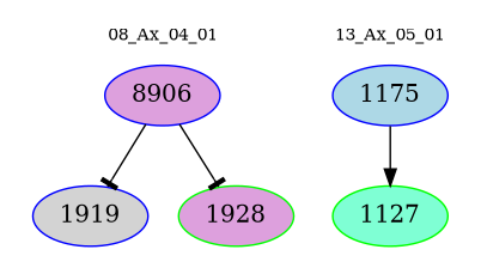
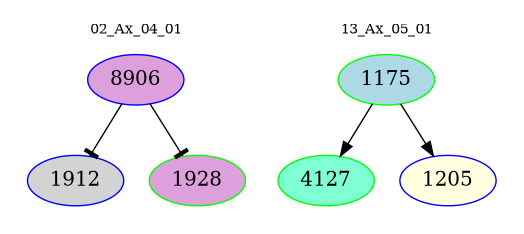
  digraph {
    node [color=blue fillcolor=plum style=filled]
    edge [arrowhead=tee color=black]
    n1 [label=8906]
-   n2 [fillcolor=lightgrey label=1919]
+   n2 [fillcolor=lightgrey label=1912]
    n3 [color=green label=1928]
-   n4 [fillcolor=lightblue label=1175]
-   n5 [color=green fillcolor=aquamarine label=1127]
+   n4 [color=green fillcolor=lightblue label=1175]
+   n5 [color=green fillcolor=aquamarine label=4127]
+   n6 [fillcolor=lightyellow label=1205]
    subgraph cluster_1 {
      color=white
      fontsize=10
-     label="08_Ax_04_01"
+     label="02_Ax_04_01"
      n1
      n2
      n3
    }
    subgraph cluster_2 {
      color=white
      fontsize=10
      label="13_Ax_05_01"
      n4
      n5
+     n6
    }
    n1 -> n2
    n1 -> n3
    n4 -> n5 [arrowhead=normal]
+   n4 -> n6 [arrowhead=normal]
  }
